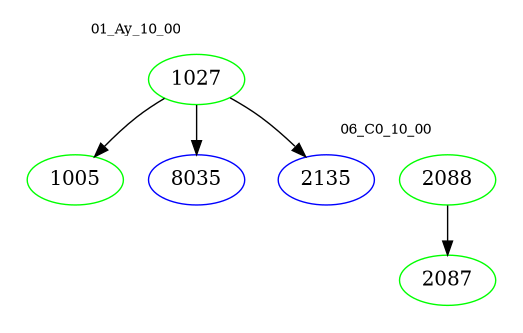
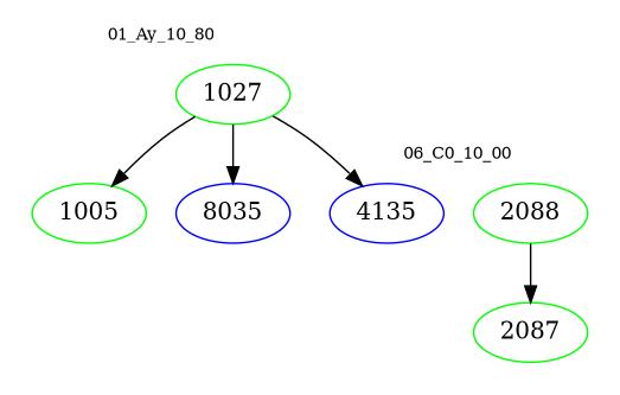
  digraph {
    node [color=green]
    edge [color=black]
    n1 [label=1027]
    n2 [label=1005]
    n3 [color=blue label=8035]
    n4 [label=2088]
    n5 [label=2087]
-   n6 [color=blue label=2135]
+   n6 [color=blue label=4135]
    subgraph cluster_1 {
      color=white
      fontsize=10
-     label="01_Ay_10_00"
+     label="01_Ay_10_80"
      n1
      n2
      n3
    }
    subgraph cluster_2 {
      color=white
      fontsize=10
      label="06_C0_10_00"
      n4
      n5
      n6
    }
    n1 -> n2
    n1 -> n3
    n1 -> n6
    n4 -> n5
  }
